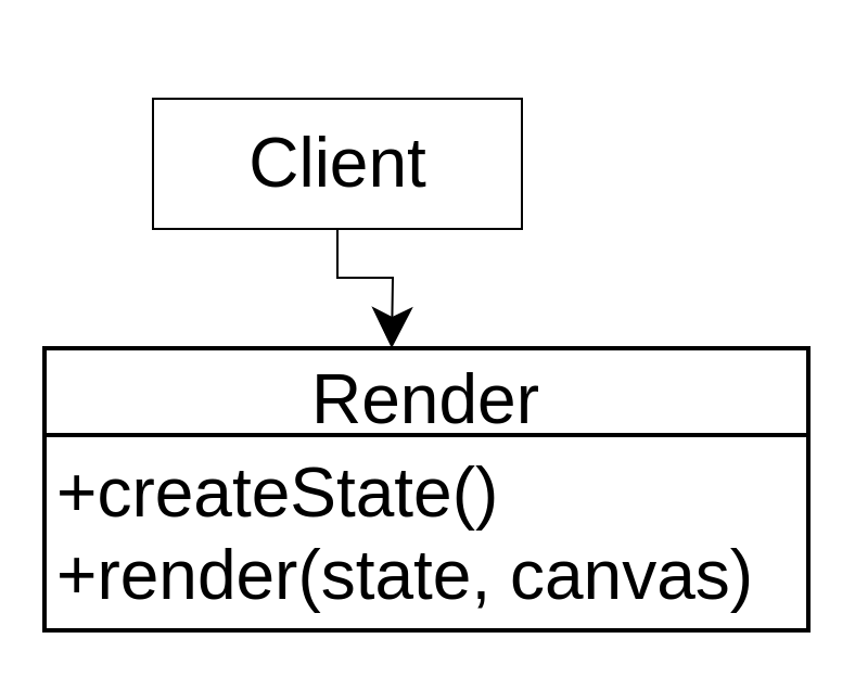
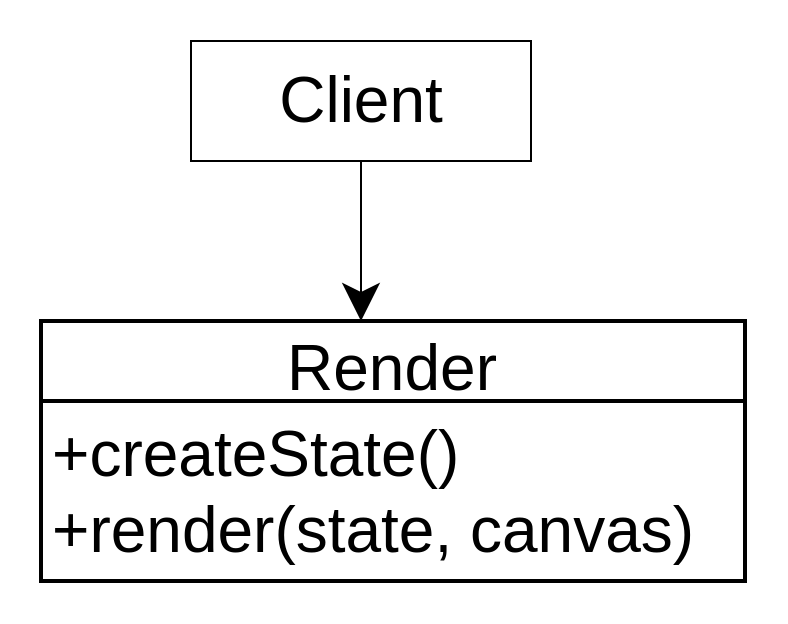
  <mxCell id="0" />
  <mxCell id="1" parent="0" />
  <mxCell id="2" value="" style="edgeStyle=orthogonalEdgeStyle;rounded=0;orthogonalLoop=1;jettySize=auto;html=1;endSize=16;startSize=16;" parent="1" source="3" edge="1"><mxGeometry relative="1" as="geometry"><mxPoint x="180" y="160" as="targetPoint" /></mxGeometry></mxCell>
- <mxCell id="3" value="Client" style="html=1;fontSize=32;" parent="1" vertex="1"><mxGeometry x="70" y="45" width="170" height="60" as="geometry" /></mxCell>
+ <mxCell id="3" value="Client" style="html=1;fontSize=32;" parent="1" vertex="1"><mxGeometry x="95" y="20" width="170" height="60" as="geometry" /></mxCell>
  <mxCell id="4" value="Render" style="swimlane;childLayout=stackLayout;horizontal=1;startSize=40;horizontalStack=0;rounded=0;fontSize=32;fontStyle=0;strokeWidth=2;resizeParent=0;resizeLast=1;shadow=0;dashed=0;align=center;" parent="1" vertex="1"><mxGeometry x="20" y="160" width="352" height="130" as="geometry" /></mxCell>
  <mxCell id="5" value="+createState()&#10;+render(state, canvas)" style="align=left;strokeColor=none;fillColor=none;spacingLeft=4;fontSize=32;verticalAlign=top;resizable=0;rotatable=0;part=1;" parent="4" vertex="1"><mxGeometry y="40" width="352" height="90" as="geometry" /></mxCell>
